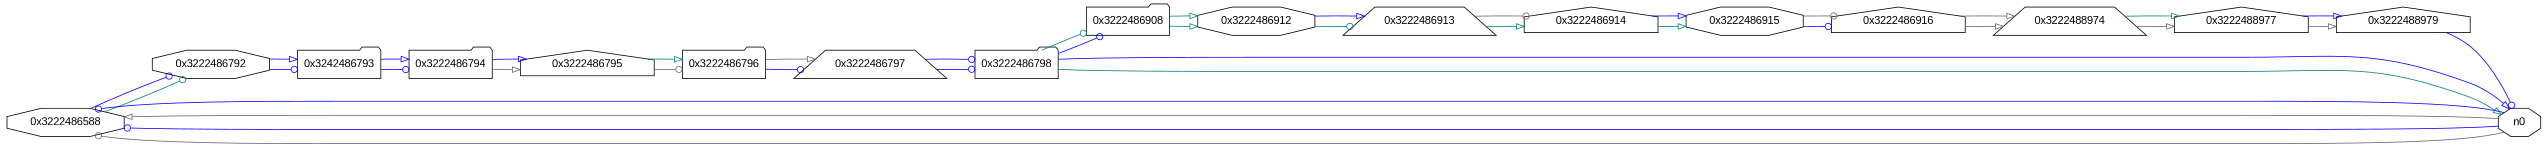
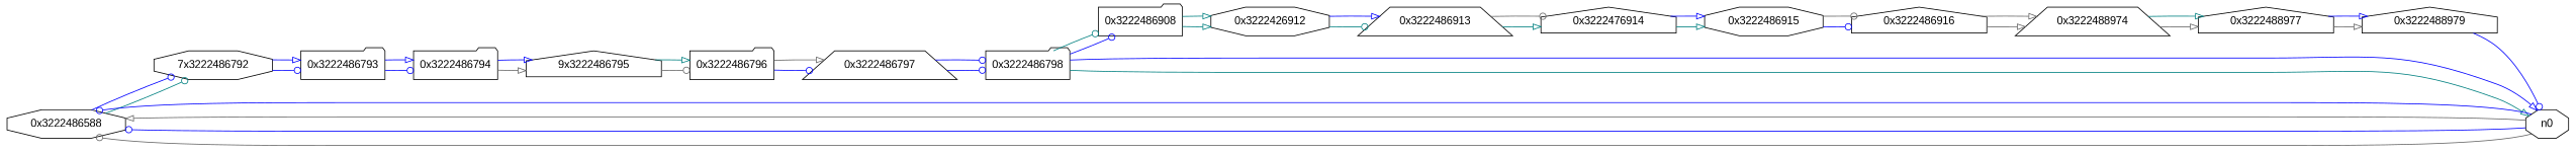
  digraph {
    fontname="Liberation Sans"
    rankdir=LR
    node [fontname="Liberation Sans" shape=octagon]
    edge [arrowhead=onormal color=blue fontname="Liberation Sans"]
    n1 [label="0x3222486588"]
-   n2 [label="0x3222486792"]
-   n3 [label="0x3242486793" shape=folder]
+   n2 [label="7x3222486792"]
+   n3 [label="0x3222486793" shape=folder]
    n4 [label="0x3222486794" shape=folder]
-   n5 [label="0x3222486795" shape=house]
+   n5 [label="9x3222486795" shape=house]
    n6 [label="0x3222486796" shape=folder]
    n7 [label="0x3222486797" shape=trapezium]
    n8 [label="0x3222486798" shape=folder]
    n9 [label="0x3222486908" shape=folder]
    n0
-   n10 [label="0x3222486912"]
+   n10 [label="0x3222426912"]
    n11 [label="0x3222486913" shape=trapezium]
-   n12 [label="0x3222486914" shape=house]
+   n12 [label="0x3222476914" shape=house]
    n13 [label="0x3222486915"]
    n14 [label="0x3222486916" shape=house]
    n15 [label="0x3222488974" shape=trapezium]
    n16 [label="0x3222488977" shape=house]
    n17 [label="0x3222488979" shape=house]
    n1 -> n2 [arrowhead=odot color=teal]
    n1 -> n2 [arrowhead=odot]
    n2 -> n3 [arrowhead=odot]
    n2 -> n3
    n3 -> n4 [arrowhead=odot]
    n3 -> n4
    n4 -> n5 [color=gray40]
    n4 -> n5
    n5 -> n6 [arrowhead=odot color=gray40]
    n5 -> n6 [color=teal]
    n6 -> n7 [arrowhead=odot]
    n6 -> n7 [color=gray40]
    n7 -> n8 [arrowhead=odot]
    n7 -> n8 [arrowhead=odot]
    n8 -> n9 [arrowhead=odot]
    n8 -> n9 [arrowhead=odot color=teal]
    n8 -> n0 [color=teal]
    n8 -> n0
    n9 -> n10 [color=teal]
    n9 -> n10 [color=teal]
    n0 -> n1 [arrowhead=odot color=gray40]
    n0 -> n1 [arrowhead=odot]
    n0 -> n1 [color=gray40]
    n0 -> n1 [arrowhead=odot]
    n10 -> n11 [arrowhead=odot color=teal]
    n10 -> n11
    n11 -> n12 [color=teal]
    n11 -> n12 [arrowhead=odot color=gray40]
    n12 -> n13 [color=teal]
    n12 -> n13
    n13 -> n14 [arrowhead=odot]
    n13 -> n14 [arrowhead=odot color=gray40]
    n14 -> n15 [color=gray40]
    n14 -> n15 [color=gray40]
    n15 -> n16 [color=gray40]
    n15 -> n16 [color=teal]
    n16 -> n17 [color=gray40]
    n16 -> n17
    n17 -> n0 [arrowhead=odot]
  }
